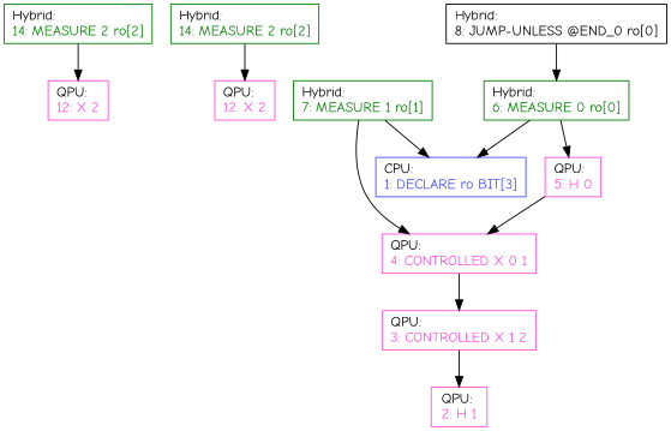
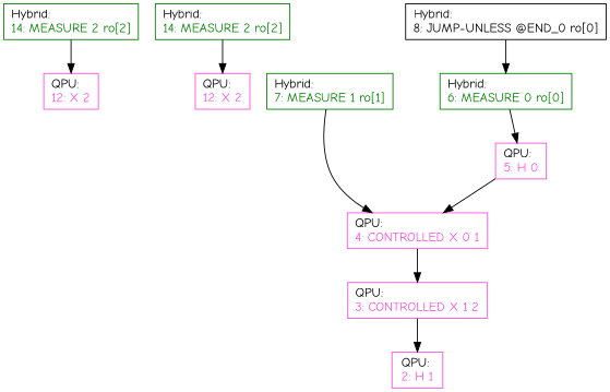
  digraph {
    fontname="Comic Neue"
    node [color="#fe4eda" shape=rectangle fontname="Comic Neue"]
    edge [fontname="Comic Neue"]
    n1 [color="#008000" label=<Hybrid:<br align="left"/><font color="#008000">14: MEASURE 2 ro[2]</font><br align="left"/>>]
    n2 [label=<QPU:<br align="left"/><font color="#fe4eda">12: X 2</font><br align="left"/>>]
    n3 [color="#008000" label=<Hybrid:<br align="left"/><font color="#008000">14: MEASURE 2 ro[2]</font><br align="left"/>>]
    n4 [label=<QPU:<br align="left"/><font color="#fe4eda">12: X 2</font><br align="left"/>>]
    n5 [label=<QPU:<br align="left"/><font color="#fe4eda">4: CONTROLLED X 0 1</font><br align="left"/>>]
    n6 [label=<QPU:<br align="left"/><font color="#fe4eda">3: CONTROLLED X 1 2</font><br align="left"/>>]
    n7 [label=<QPU:<br align="left"/><font color="#fe4eda">2: H 1</font><br align="left"/>>]
    n8 [color=black label=<Hybrid:<br align="left"/><font color="#000000">8: JUMP-UNLESS @END_0 ro[0]</font><br align="left"/>>]
    n9 [color="#008000" label=<Hybrid:<br align="left"/><font color="#008000">6: MEASURE 0 ro[0]</font><br align="left"/>>]
    n10 [label=<QPU:<br align="left"/><font color="#fe4eda">5: H 0</font><br align="left"/>>]
-   n11 [color="#464df7" label=<CPU:<br align="left"/><font color="#464df7">1: DECLARE ro BIT[3]</font><br align="left"/>>]
    n12 [color="#008000" label=<Hybrid:<br align="left"/><font color="#008000">7: MEASURE 1 ro[1]</font><br align="left"/>>]
    n1 -> n2
    n3 -> n4
    n5 -> n6
    n6 -> n7
    n8 -> n9
    n9 -> n10
-   n9 -> n11
    n10 -> n5
    n12 -> n5
-   n12 -> n11
  }
